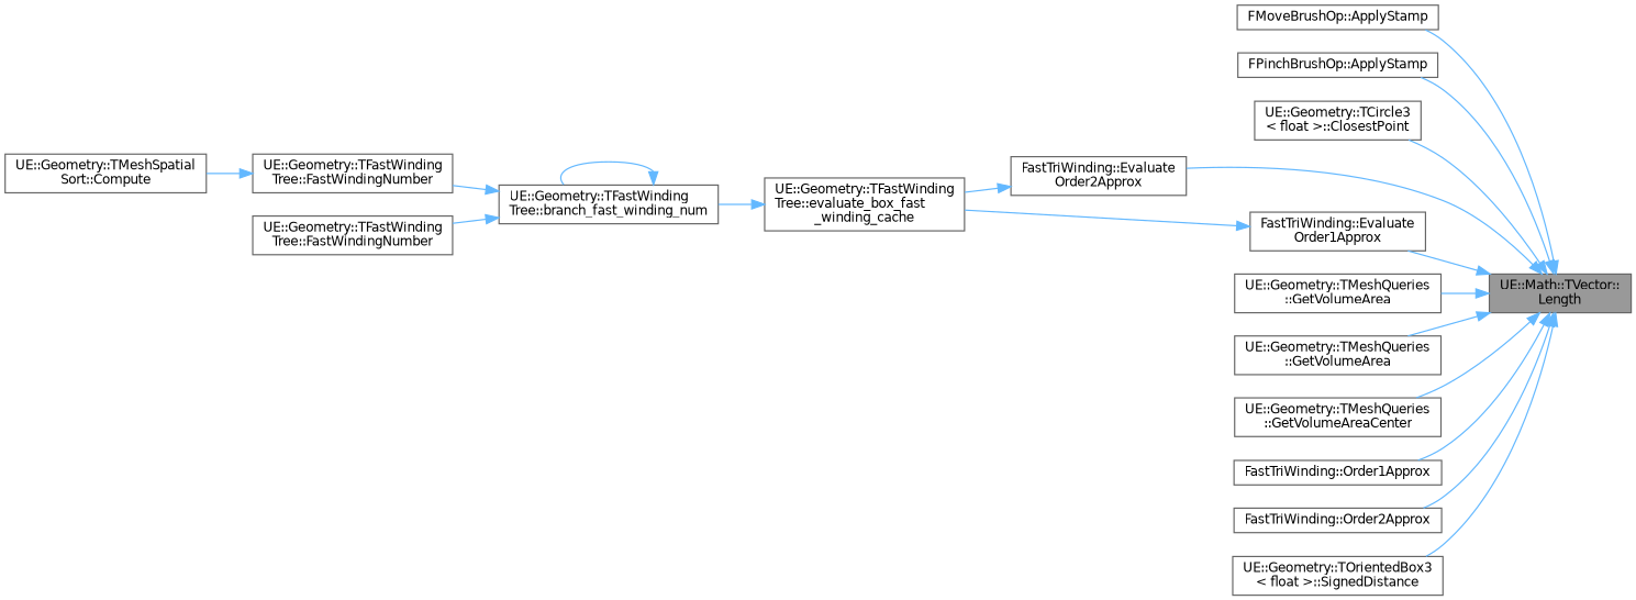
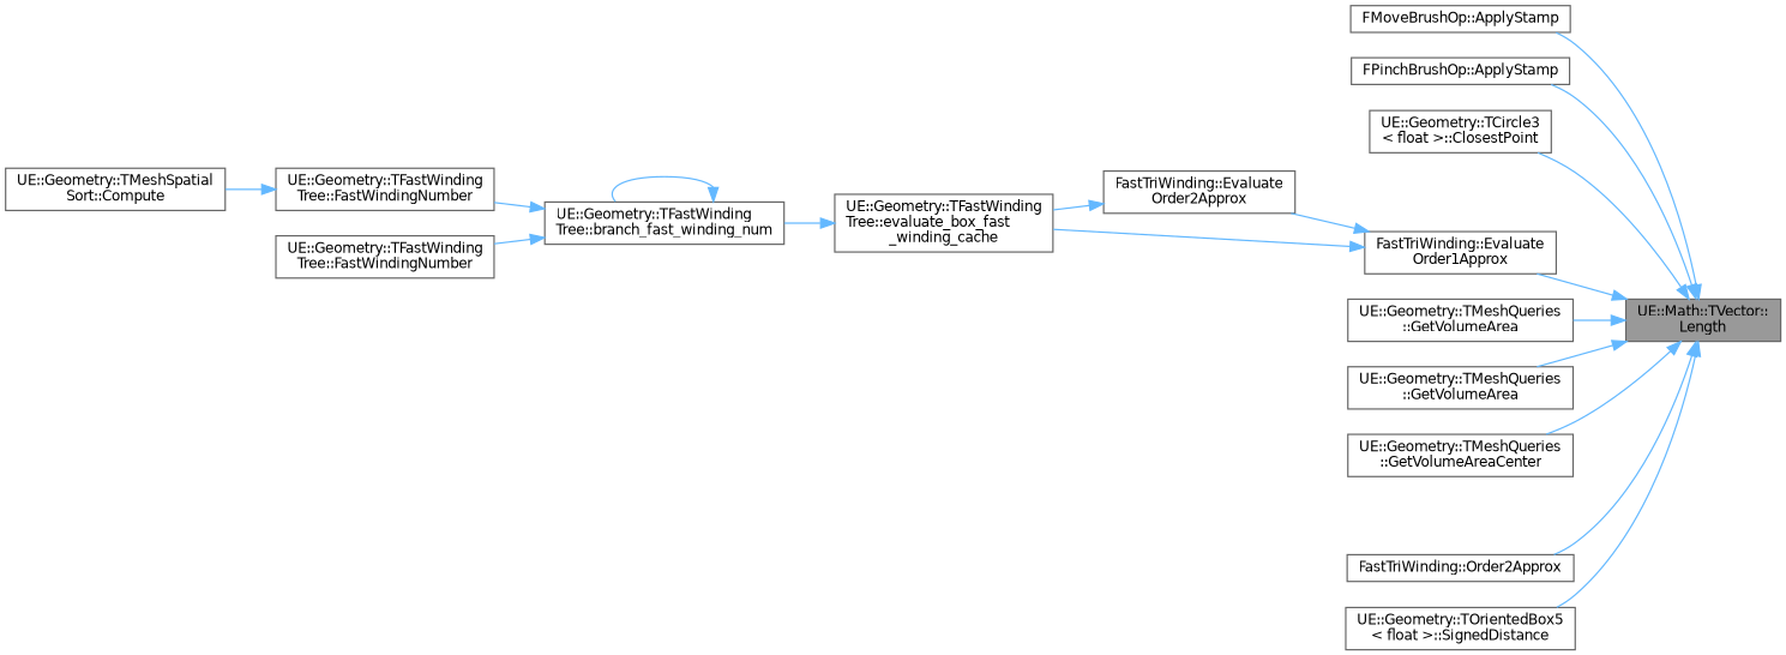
  digraph {
    rankdir=RL
    node [color=grey40 fillcolor=white fontname=Helvetica fontsize=10 shape=box style=filled]
    edge [color=steelblue1 dir=back fontname=Helvetica fontsize=10 labelfontname=Helvetica labelfontsize=10 style=solid]
    n1 [color=gray40 fillcolor=grey60 fontcolor=black height=0.2 label="UE::Math::TVector::\lLength" width=0.4]
    n2 [height=0.2 label="FMoveBrushOp::ApplyStamp" width=0.4]
    n3 [height=0.2 label="FPinchBrushOp::ApplyStamp" width=0.4]
    n4 [height=0.2 label="UE::Geometry::TCircle3\l\< float \>::ClosestPoint" width=0.4]
    n5 [height=0.2 label="FastTriWinding::Evaluate\lOrder1Approx" width=0.4]
    n6 [height=0.2 label="FastTriWinding::Evaluate\lOrder2Approx" width=0.4]
    n7 [height=0.2 label="UE::Geometry::TMeshQueries\l::GetVolumeArea" width=0.4]
    n8 [height=0.2 label="UE::Geometry::TMeshQueries\l::GetVolumeArea" width=0.4]
    n9 [height=0.2 label="UE::Geometry::TMeshQueries\l::GetVolumeAreaCenter" width=0.4]
-   n10 [height=0.2 label="FastTriWinding::Order1Approx" width=0.4]
    n11 [height=0.2 label="FastTriWinding::Order2Approx" width=0.4]
-   n12 [height=0.2 label="UE::Geometry::TOrientedBox3\l\< float \>::SignedDistance" width=0.4]
+   n12 [height=0.2 label="UE::Geometry::TOrientedBox5\l\< float \>::SignedDistance" width=0.4]
    n13 [height=0.2 label="UE::Geometry::TFastWinding\lTree::evaluate_box_fast\l_winding_cache" width=0.4]
    n14 [height=0.2 label="UE::Geometry::TFastWinding\lTree::branch_fast_winding_num" width=0.4]
    n15 [height=0.2 label="UE::Geometry::TFastWinding\lTree::FastWindingNumber" width=0.4]
    n16 [height=0.2 label="UE::Geometry::TFastWinding\lTree::FastWindingNumber" width=0.4]
    n17 [height=0.2 label="UE::Geometry::TMeshSpatial\lSort::Compute" width=0.4]
    n1 -> n2
    n1 -> n3
    n1 -> n4
    n1 -> n5
-   n1 -> n6
+   n5 -> n6
    n1 -> n7
    n1 -> n8
    n1 -> n9
-   n1 -> n10
    n1 -> n11
    n1 -> n12
    n5 -> n13
    n6 -> n13
    n13 -> n14
    n14 -> n14
    n14 -> n15
    n14 -> n16
    n15 -> n17
  }
